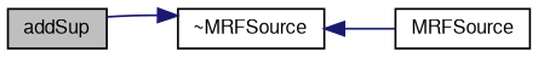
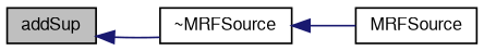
  digraph {
    rankdir=LR
    node [color=black fontname=FreeSans fontsize=10 shape=record]
    edge [color=midnightblue dir=back fontname=FreeSans fontsize=10 labelfontname=FreeSans labelfontsize=10 style=solid]
    n1 [fillcolor=grey75 fontcolor=black height=0.2 label=addSup style=filled width=0.4]
    n2 [height=0.2 label="~MRFSource" width=0.4]
    n3 [height=0.2 label=MRFSource width=0.4]
-   n2 -> n1
+   n1 -> n2
    n2 -> n3
  }
